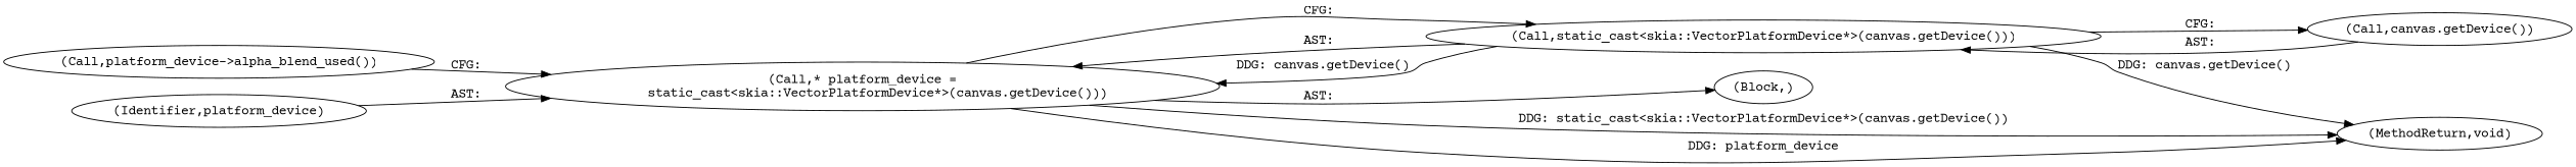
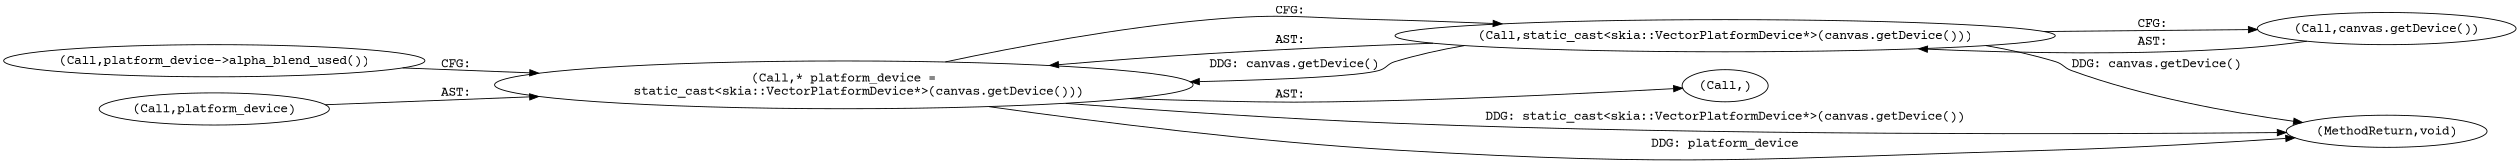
  digraph {
    fontname="Courier Prime"
    rankdir=LR
    node [fontname="Courier Prime"]
    edge [fontname="Courier Prime"]
    n1 [label="(Call,* platform_device =\n    static_cast<skia::VectorPlatformDevice*>(canvas.getDevice()))"]
    n2 [label="(Call,static_cast<skia::VectorPlatformDevice*>(canvas.getDevice()))"]
-   n3 [label="(Block,)"]
+   n3 [label="(Call,)"]
    n4 [label="(MethodReturn,void)"]
    n5 [label="(Call,canvas.getDevice())"]
    n6 [label="(Call,platform_device->alpha_blend_used())"]
-   n7 [label="(Identifier,platform_device)"]
+   n7 [label="(Call,platform_device)"]
    n1 -> n2 [label="CFG: "]
    n1 -> n3 [label="AST: "]
    n1 -> n4 [label="DDG: static_cast<skia::VectorPlatformDevice*>(canvas.getDevice())"]
    n1 -> n4 [label="DDG: platform_device"]
    n2 -> n1 [label="AST: "]
    n2 -> n1 [label="DDG: canvas.getDevice()"]
    n2 -> n4 [label="DDG: canvas.getDevice()"]
    n2 -> n5 [label="CFG: "]
    n5 -> n2 [label="AST: "]
    n6 -> n1 [label="CFG: "]
    n7 -> n1 [label="AST: "]
  }
